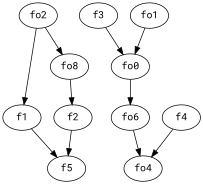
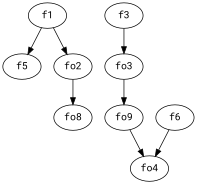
  strict digraph {
    fontname="Roboto Mono"
    node [fontname="Roboto Mono"]
    edge [fontname="Roboto Mono" weight=2]
    f1
    f5
    fo2
    n4 [label=fo8]
-   f2
    f3
-   fo3 [label=fo0]
-   fo1
-   f4
+   fo3
+   f4 [label=f6]
    fo4
-   fo6
+   fo6 [label=fo9]
    f1 -> f5
-   fo2 -> f1
+   f1 -> fo2
    fo2 -> n4
-   n4 -> f2
-   f2 -> f5
    f3 -> fo3
    fo3 -> fo6
-   fo1 -> fo3
    f4 -> fo4
    fo6 -> fo4
  }
